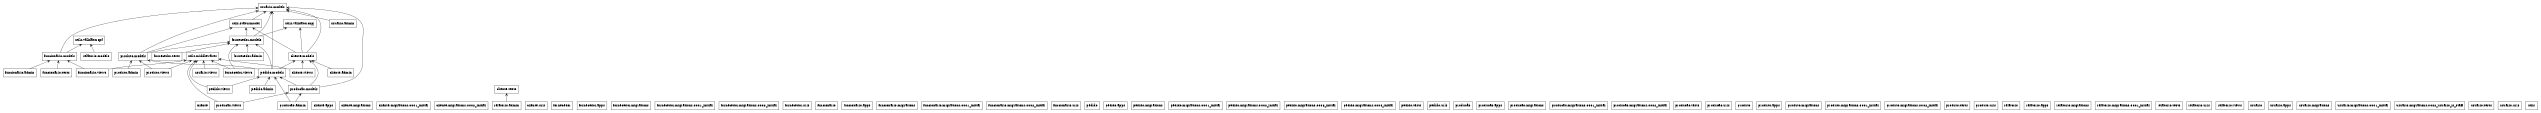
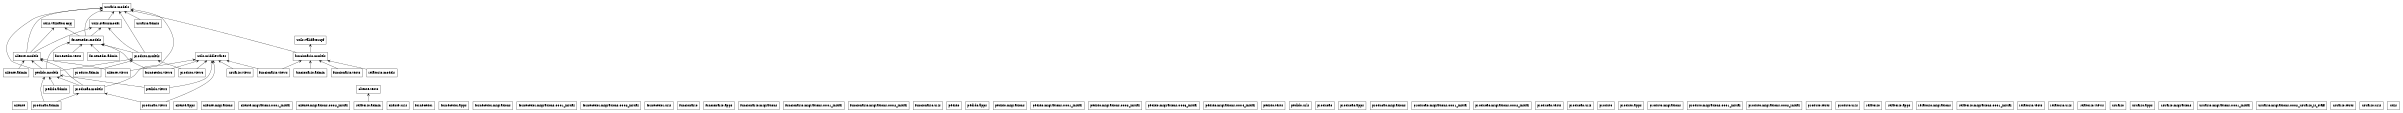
  digraph {
    rankdir=BT
    node [color=black shape=box style=solid]
    edge [arrowhead=open arrowtail=none]
    n1 [label=cliente]
    n2 [label="cliente.admin"]
    n3 [label="cliente.models"]
    n4 [label="usuario.models"]
    n5 [label="utils.statusmodel"]
    n6 [label="utils.validatorcnpj"]
    n7 [label="cliente.apps"]
    n8 [label="cliente.migrations"]
    n9 [label="cliente.migrations.0001_initial"]
    n10 [label="cliente.migrations.0002_initial"]
    n11 [label="cliente.tests"]
    n12 [label="cliente.urls"]
    n13 [label="cliente.views"]
    n14 [label="utils.middlewares"]
    n15 [label=fornecedor]
    n16 [label="fornecedor.admin"]
    n17 [label="fornecedor.models"]
    n18 [label="fornecedor.apps"]
    n19 [label="fornecedor.migrations"]
    n20 [label="fornecedor.migrations.0001_initial"]
    n21 [label="fornecedor.migrations.0002_initial"]
    n22 [label="fornecedor.tests"]
    n23 [label="fornecedor.urls"]
    n24 [label="fornecedor.views"]
    n25 [label=funcionario]
    n26 [label="funcionario.admin"]
    n27 [label="funcionario.models"]
    n28 [label="utils.validatorcpf"]
    n29 [label="funcionario.apps"]
    n30 [label="funcionario.migrations"]
    n31 [label="funcionario.migrations.0001_initial"]
    n32 [label="funcionario.migrations.0002_initial"]
    n33 [label="funcionario.tests"]
    n34 [label="funcionario.urls"]
    n35 [label="funcionario.views"]
    n36 [label=pedido]
    n37 [label="pedido.admin"]
    n38 [label="pedido.models"]
    n39 [label="produto.models"]
    n40 [label="pedido.apps"]
    n41 [label="pedido.migrations"]
    n42 [label="pedido.migrations.0001_initial"]
    n43 [label="pedido.migrations.0002_initial"]
    n44 [label="pedido.migrations.0003_initial"]
    n45 [label="pedido.migrations.0004_initial"]
    n46 [label="pedido.tests"]
    n47 [label="pedido.urls"]
    n48 [label="pedido.views"]
    n49 [label=producao]
    n50 [label="producao.admin"]
    n51 [label="producao.models"]
    n52 [label="producao.apps"]
    n53 [label="producao.migrations"]
    n54 [label="producao.migrations.0001_initial"]
    n55 [label="producao.migrations.0002_initial"]
    n56 [label="producao.tests"]
    n57 [label="producao.urls"]
    n58 [label="producao.views"]
    n59 [label=produto]
    n60 [label="produto.admin"]
    n61 [label="produto.apps"]
    n62 [label="produto.migrations"]
    n63 [label="produto.migrations.0001_initial"]
    n64 [label="produto.migrations.0002_initial"]
    n65 [label="produto.tests"]
    n66 [label="produto.urls"]
    n67 [label="produto.views"]
    n68 [label=relatorio]
    n69 [label="relatorio.admin"]
    n70 [label="relatorio.models"]
    n71 [label="relatorio.apps"]
    n72 [label="relatorio.migrations"]
    n73 [label="relatorio.migrations.0001_initial"]
    n74 [label="relatorio.tests"]
    n75 [label="relatorio.urls"]
    n76 [label="relatorio.views"]
    n77 [label=usuario]
    n78 [label="usuario.admin"]
    n79 [label="usuario.apps"]
    n80 [label="usuario.migrations"]
    n81 [label="usuario.migrations.0001_initial"]
    n82 [label="usuario.migrations.0002_usuario_is_staff"]
    n83 [label="usuario.tests"]
    n84 [label="usuario.urls"]
    n85 [label="usuario.views"]
    n86 [label=utils]
    n2 -> n3
    n3 -> n4
    n3 -> n5
    n3 -> n6
    n5 -> n4
    n13 -> n3
    n13 -> n14
    n16 -> n17
    n17 -> n4
    n17 -> n5
    n17 -> n6
    n22 -> n17
    n24 -> n14
    n24 -> n17
    n26 -> n27
    n27 -> n4
    n27 -> n28
    n33 -> n27
    n35 -> n14
    n35 -> n27
    n37 -> n38
    n38 -> n3
    n38 -> n4
    n38 -> n17
    n38 -> n39
    n39 -> n4
    n39 -> n5
    n39 -> n17
    n48 -> n14
    n48 -> n38
    n50 -> n38
    n50 -> n51
    n51 -> n3
    n51 -> n4
    n51 -> n38
    n58 -> n14
    n58 -> n51
    n60 -> n39
    n67 -> n14
    n67 -> n39
    n69 -> n11
-   n70 -> n28
+   n70 -> n27
    n78 -> n4
    n85 -> n14
  }
